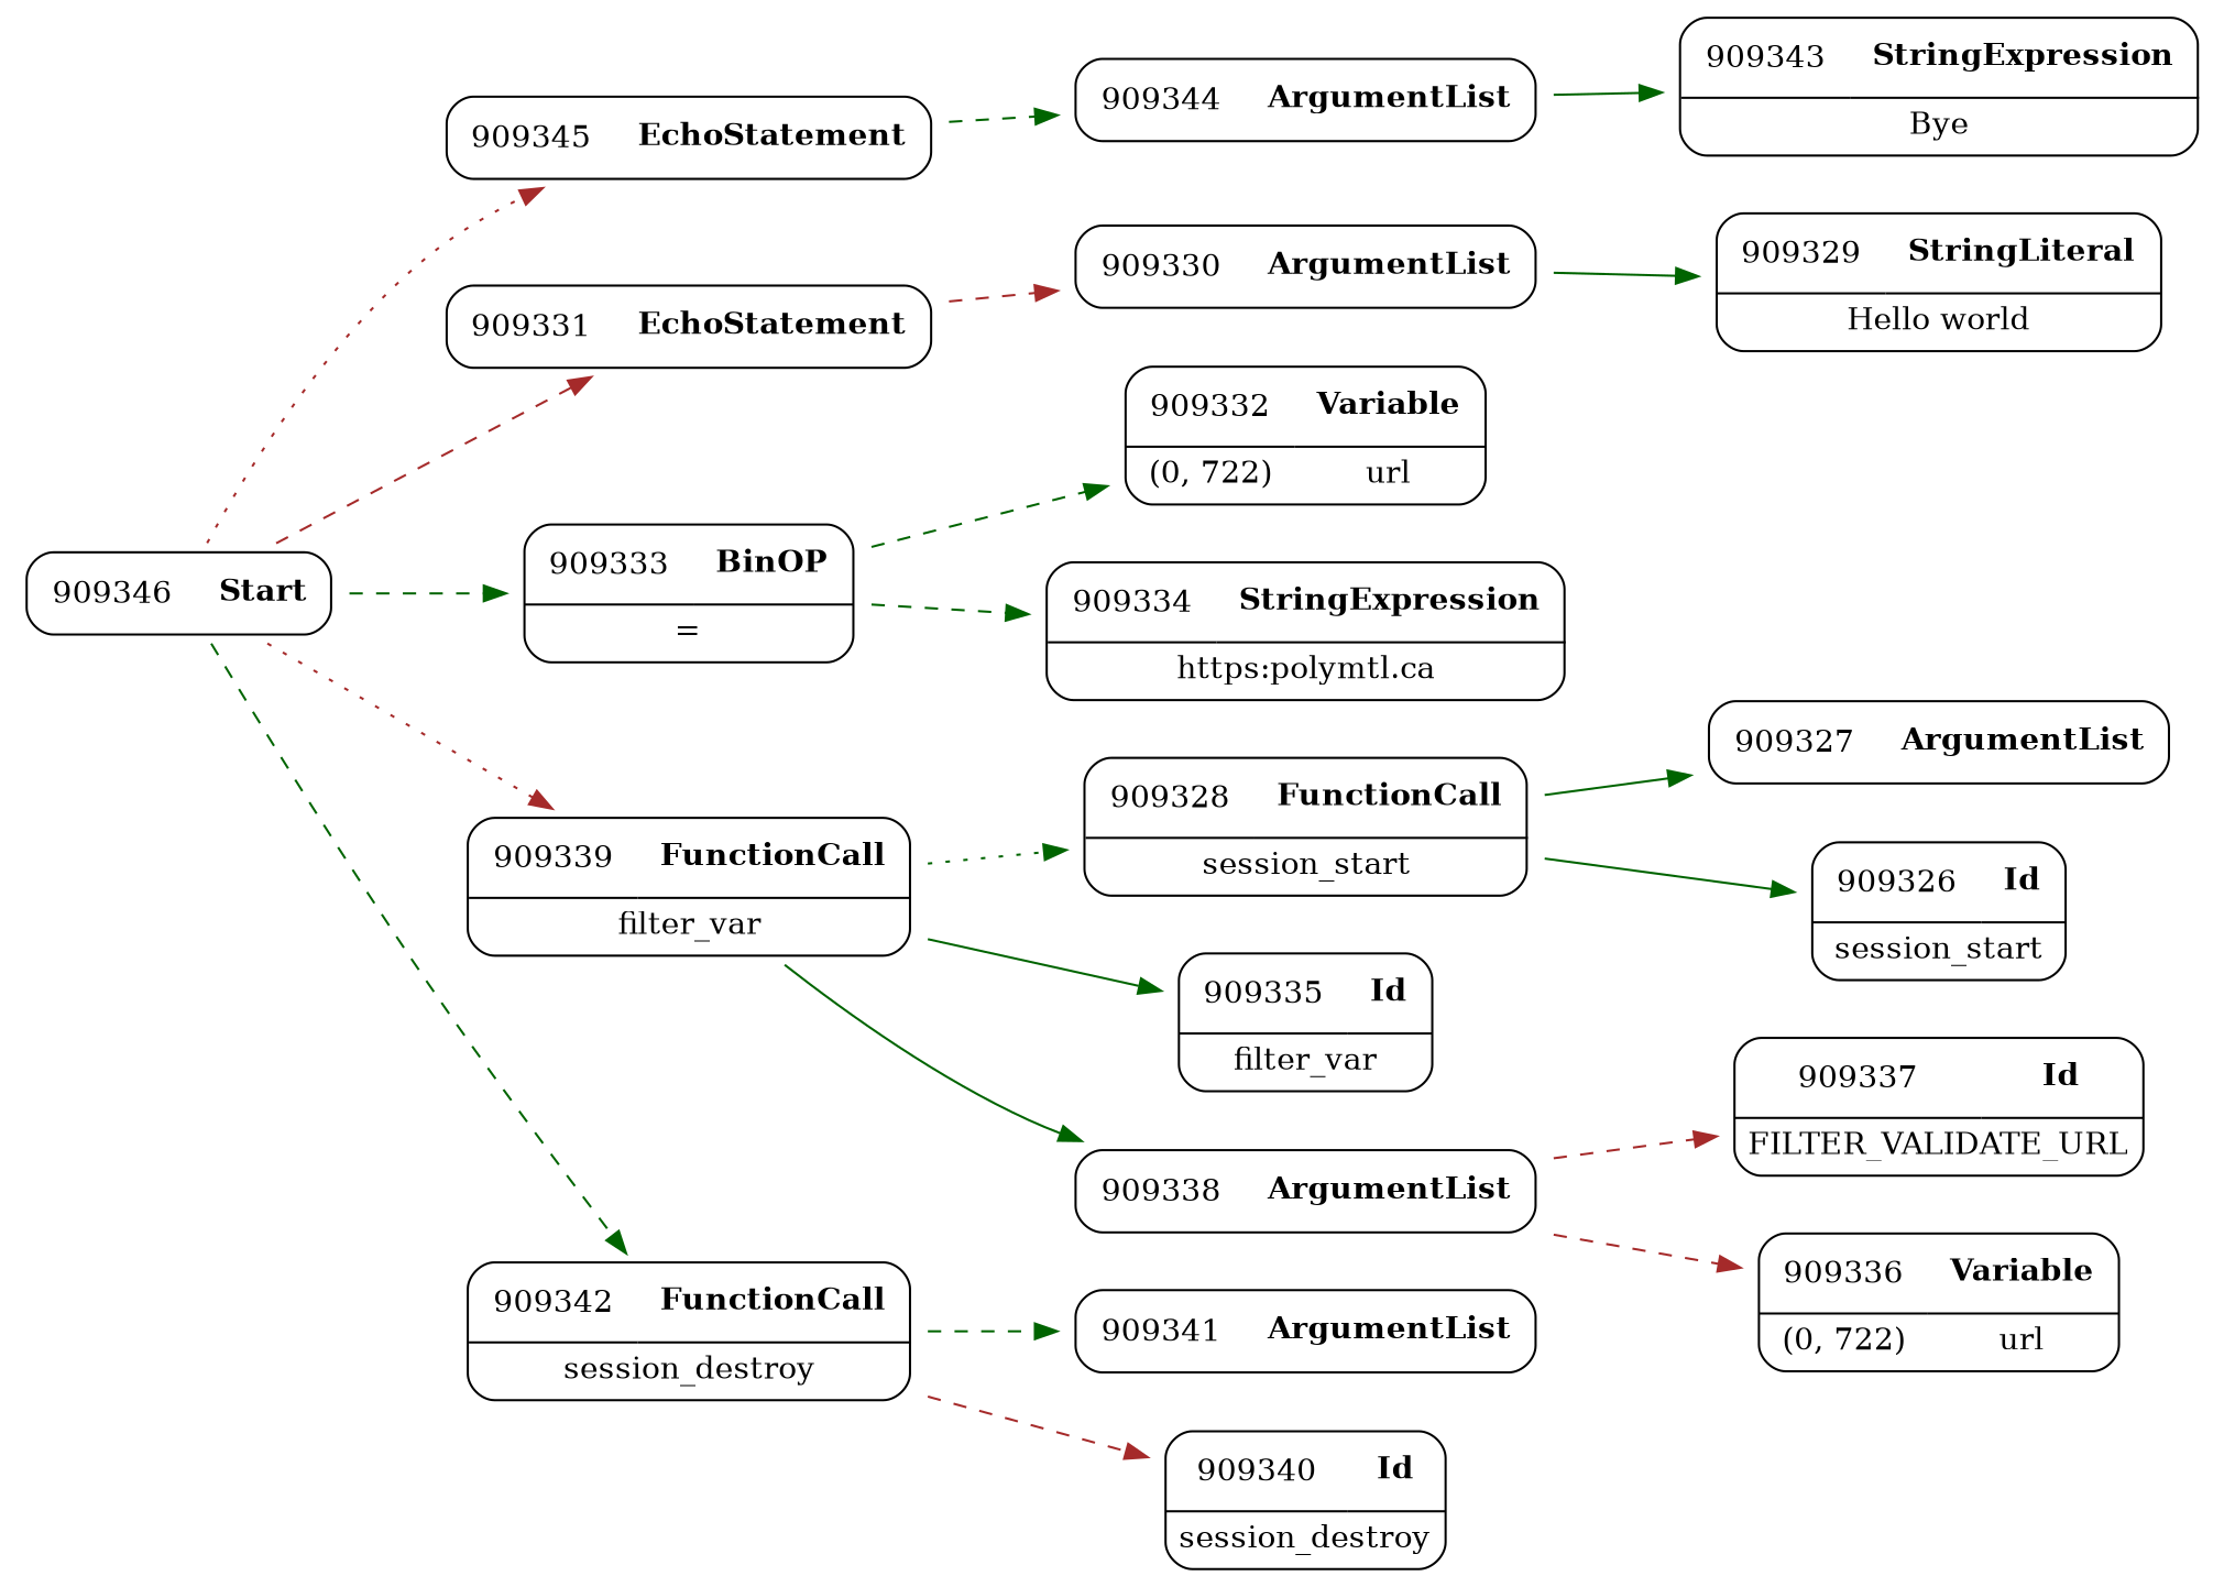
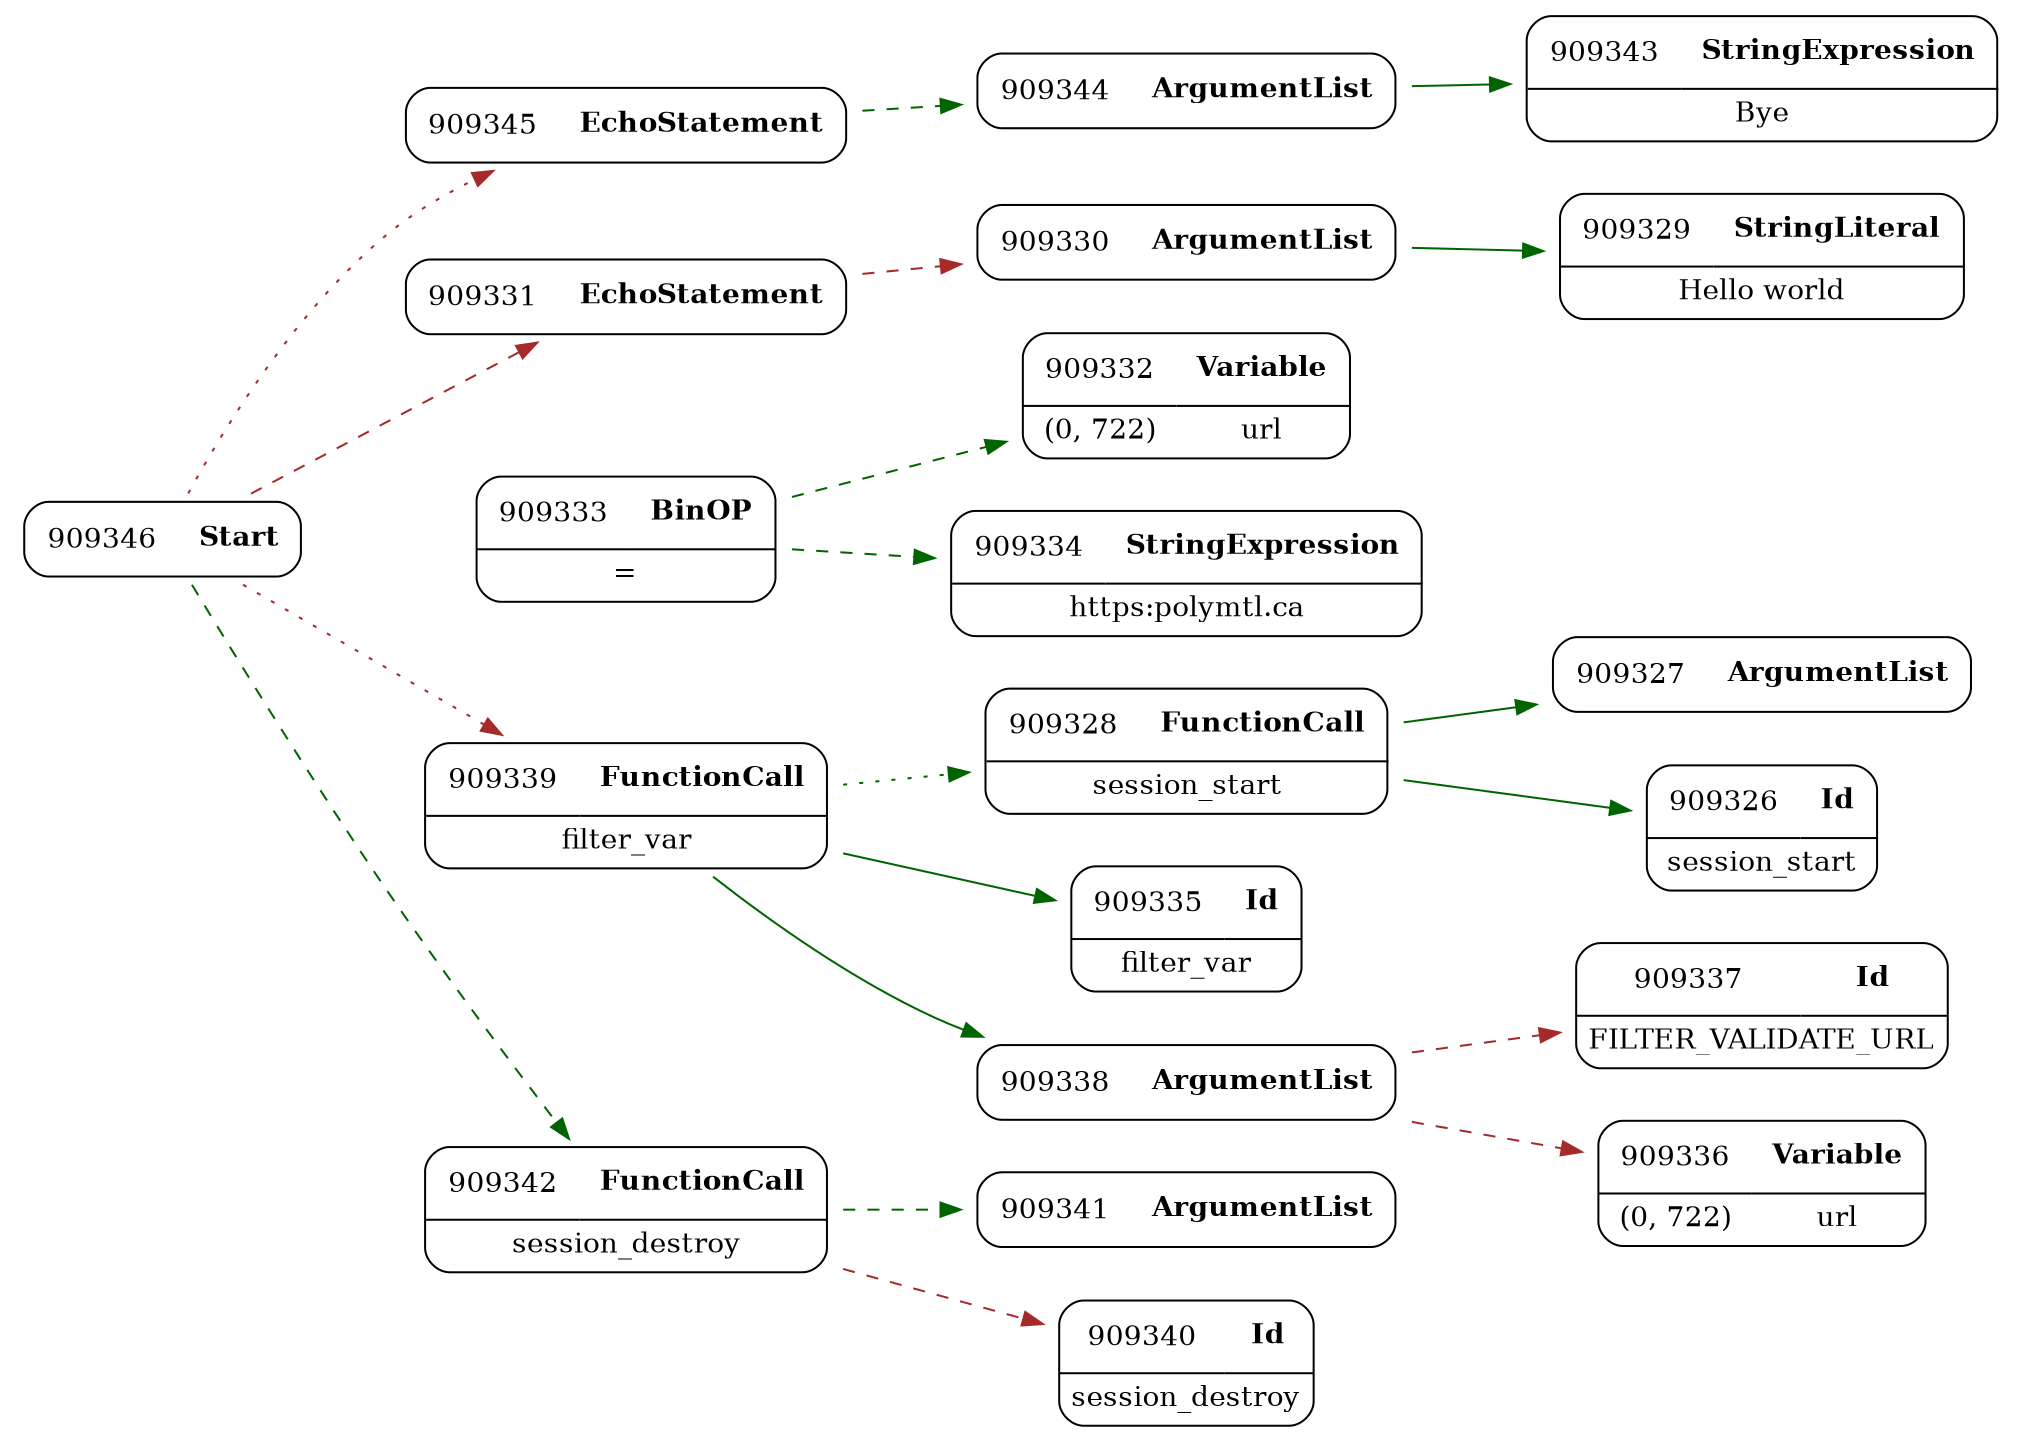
  digraph {
    rankdir=LR
    node [shape=none]
    edge [color=darkgreen style=dashed weight=2]
    n1 [label=<<TABLE border='1' cellspacing='0' cellpadding='10' style='rounded' ><TR><TD border='0'>909327</TD><TD border='0'><B>ArgumentList</B></TD></TR></TABLE>>]
    n2 [label=<<TABLE border='1' cellspacing='0' cellpadding='10' style='rounded' ><TR><TD border='0'>909326</TD><TD border='0'><B>Id</B></TD></TR><HR/><TR><TD border='0' cellpadding='5' colspan='2'>session_start</TD></TR></TABLE>>]
    n3 [label=<<TABLE border='1' cellspacing='0' cellpadding='10' style='rounded' ><TR><TD border='0'>909345</TD><TD border='0'><B>EchoStatement</B></TD></TR></TABLE>>]
    n4 [label=<<TABLE border='1' cellspacing='0' cellpadding='10' style='rounded' ><TR><TD border='0'>909344</TD><TD border='0'><B>ArgumentList</B></TD></TR></TABLE>>]
    n5 [label=<<TABLE border='1' cellspacing='0' cellpadding='10' style='rounded' ><TR><TD border='0'>909343</TD><TD border='0'><B>StringExpression</B></TD></TR><HR/><TR><TD border='0' cellpadding='5' colspan='2'>Bye</TD></TR></TABLE>>]
    n6 [label=<<TABLE border='1' cellspacing='0' cellpadding='10' style='rounded' ><TR><TD border='0'>909346</TD><TD border='0'><B>Start</B></TD></TR></TABLE>>]
    n7 [label=<<TABLE border='1' cellspacing='0' cellpadding='10' style='rounded' ><TR><TD border='0'>909331</TD><TD border='0'><B>EchoStatement</B></TD></TR></TABLE>>]
    n8 [label=<<TABLE border='1' cellspacing='0' cellpadding='10' style='rounded' ><TR><TD border='0'>909333</TD><TD border='0'><B>BinOP</B></TD></TR><HR/><TR><TD border='0' cellpadding='5' colspan='2'>=</TD></TR></TABLE>>]
    n9 [label=<<TABLE border='1' cellspacing='0' cellpadding='10' style='rounded' ><TR><TD border='0'>909339</TD><TD border='0'><B>FunctionCall</B></TD></TR><HR/><TR><TD border='0' cellpadding='5' colspan='2'>filter_var</TD></TR></TABLE>>]
    n10 [label=<<TABLE border='1' cellspacing='0' cellpadding='10' style='rounded' ><TR><TD border='0'>909342</TD><TD border='0'><B>FunctionCall</B></TD></TR><HR/><TR><TD border='0' cellpadding='5' colspan='2'>session_destroy</TD></TR></TABLE>>]
    n11 [label=<<TABLE border='1' cellspacing='0' cellpadding='10' style='rounded' ><TR><TD border='0'>909328</TD><TD border='0'><B>FunctionCall</B></TD></TR><HR/><TR><TD border='0' cellpadding='5' colspan='2'>session_start</TD></TR></TABLE>>]
    n12 [label=<<TABLE border='1' cellspacing='0' cellpadding='10' style='rounded' ><TR><TD border='0'>909330</TD><TD border='0'><B>ArgumentList</B></TD></TR></TABLE>>]
    n13 [label=<<TABLE border='1' cellspacing='0' cellpadding='10' style='rounded' ><TR><TD border='0'>909332</TD><TD border='0'><B>Variable</B></TD></TR><HR/><TR><TD border='0' cellpadding='5'>(0, 722)</TD><TD border='0' cellpadding='5'>url</TD></TR></TABLE>>]
    n14 [label=<<TABLE border='1' cellspacing='0' cellpadding='10' style='rounded' ><TR><TD border='0'>909334</TD><TD border='0'><B>StringExpression</B></TD></TR><HR/><TR><TD border='0' cellpadding='5' colspan='2'>https:polymtl.ca</TD></TR></TABLE>>]
    n15 [label=<<TABLE border='1' cellspacing='0' cellpadding='10' style='rounded' ><TR><TD border='0'>909335</TD><TD border='0'><B>Id</B></TD></TR><HR/><TR><TD border='0' cellpadding='5' colspan='2'>filter_var</TD></TR></TABLE>>]
    n16 [label=<<TABLE border='1' cellspacing='0' cellpadding='10' style='rounded' ><TR><TD border='0'>909338</TD><TD border='0'><B>ArgumentList</B></TD></TR></TABLE>>]
    n17 [label=<<TABLE border='1' cellspacing='0' cellpadding='10' style='rounded' ><TR><TD border='0'>909341</TD><TD border='0'><B>ArgumentList</B></TD></TR></TABLE>>]
    n18 [label=<<TABLE border='1' cellspacing='0' cellpadding='10' style='rounded' ><TR><TD border='0'>909340</TD><TD border='0'><B>Id</B></TD></TR><HR/><TR><TD border='0' cellpadding='5' colspan='2'>session_destroy</TD></TR></TABLE>>]
    n19 [label=<<TABLE border='1' cellspacing='0' cellpadding='10' style='rounded' ><TR><TD border='0'>909329</TD><TD border='0'><B>StringLiteral</B></TD></TR><HR/><TR><TD border='0' cellpadding='5' colspan='2'>Hello world</TD></TR></TABLE>>]
    n20 [label=<<TABLE border='1' cellspacing='0' cellpadding='10' style='rounded' ><TR><TD border='0'>909337</TD><TD border='0'><B>Id</B></TD></TR><HR/><TR><TD border='0' cellpadding='5' colspan='2'>FILTER_VALIDATE_URL</TD></TR></TABLE>>]
    n21 [label=<<TABLE border='1' cellspacing='0' cellpadding='10' style='rounded' ><TR><TD border='0'>909336</TD><TD border='0'><B>Variable</B></TD></TR><HR/><TR><TD border='0' cellpadding='5'>(0, 722)</TD><TD border='0' cellpadding='5'>url</TD></TR></TABLE>>]
    n3 -> n4
    n4 -> n5 [style=solid]
    n6 -> n3 [color=brown style=dotted]
    n6 -> n7 [color=brown]
-   n6 -> n8
    n6 -> n9 [color=brown style=dotted]
    n6 -> n10
    n7 -> n12 [color=brown]
    n8 -> n13
    n8 -> n14
    n9 -> n11 [style=dotted]
    n9 -> n15 [style=solid]
    n9 -> n16 [style=solid]
    n10 -> n17
    n10 -> n18 [color=brown]
    n11 -> n1 [style=solid]
    n11 -> n2 [style=solid]
    n12 -> n19 [style=solid]
    n16 -> n20 [color=brown]
    n16 -> n21 [color=brown]
  }
